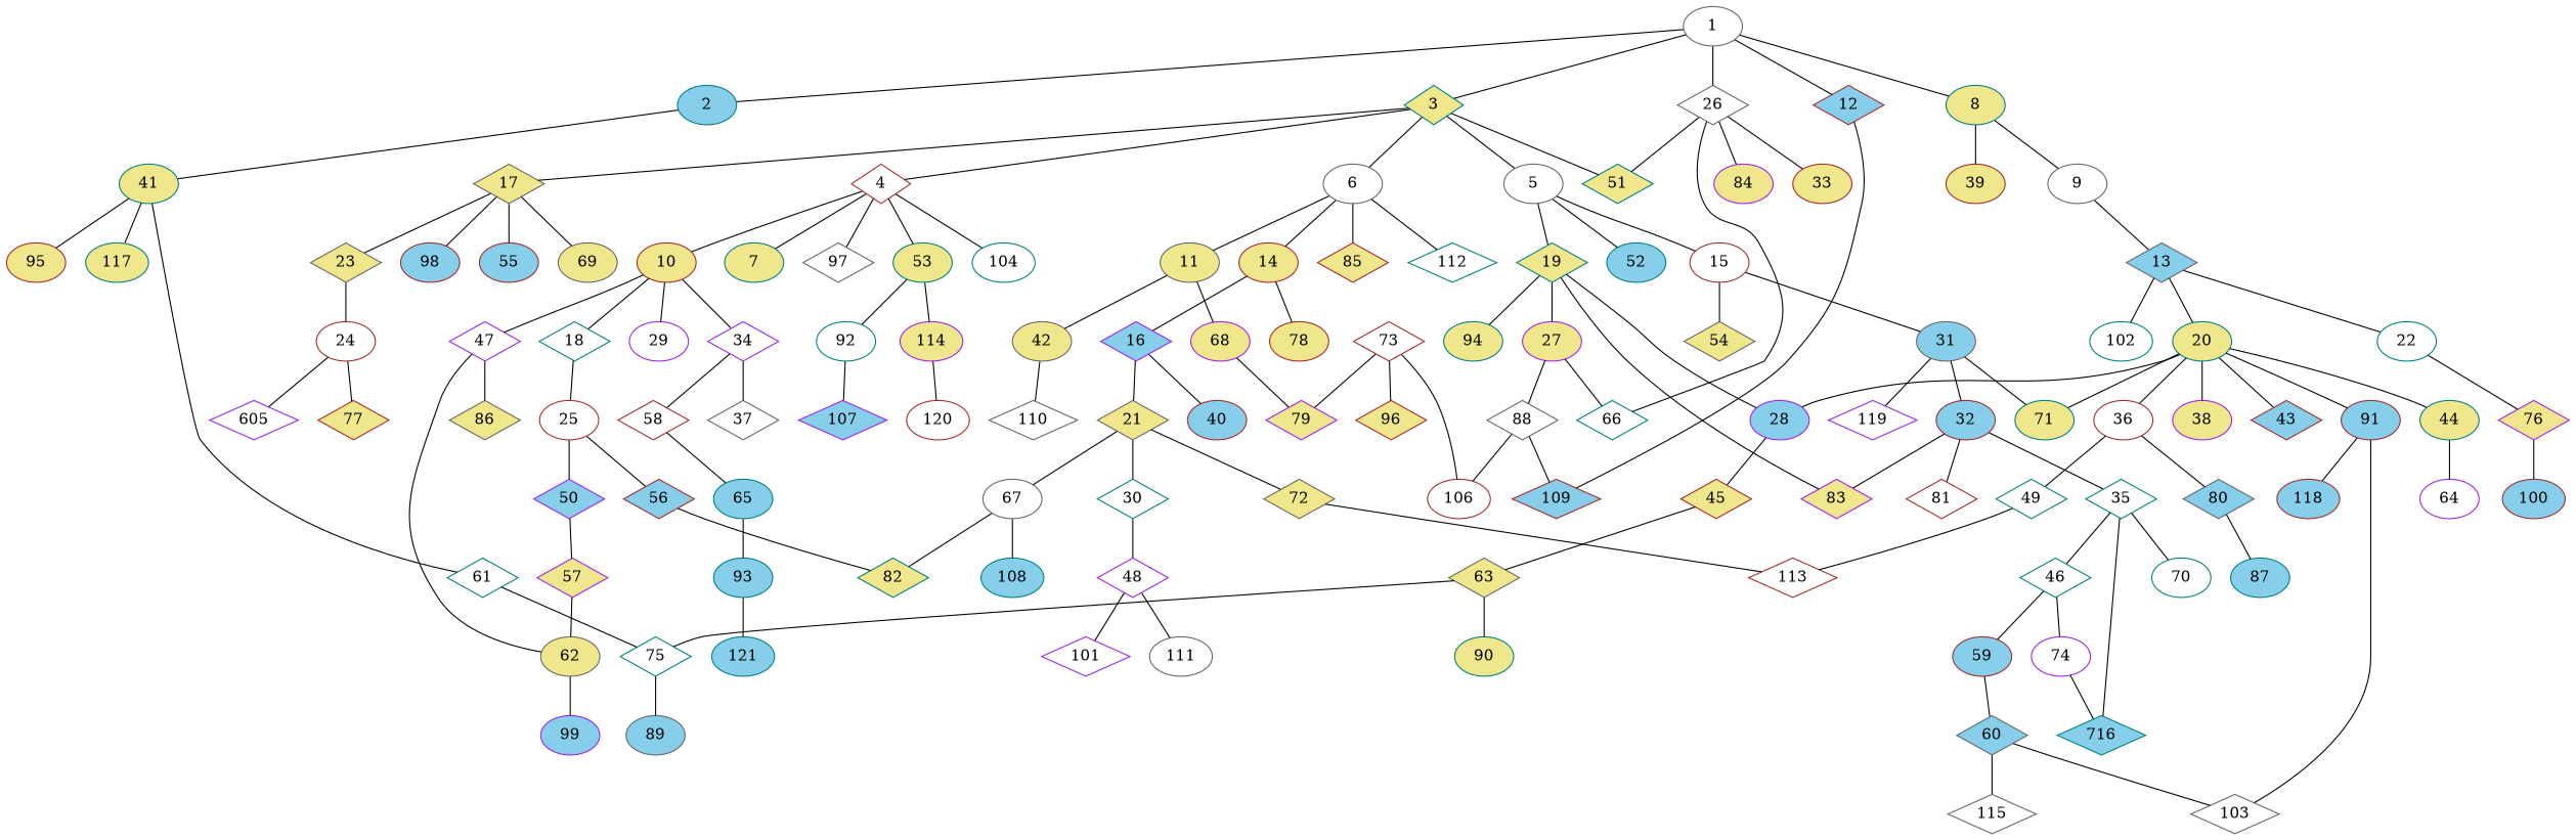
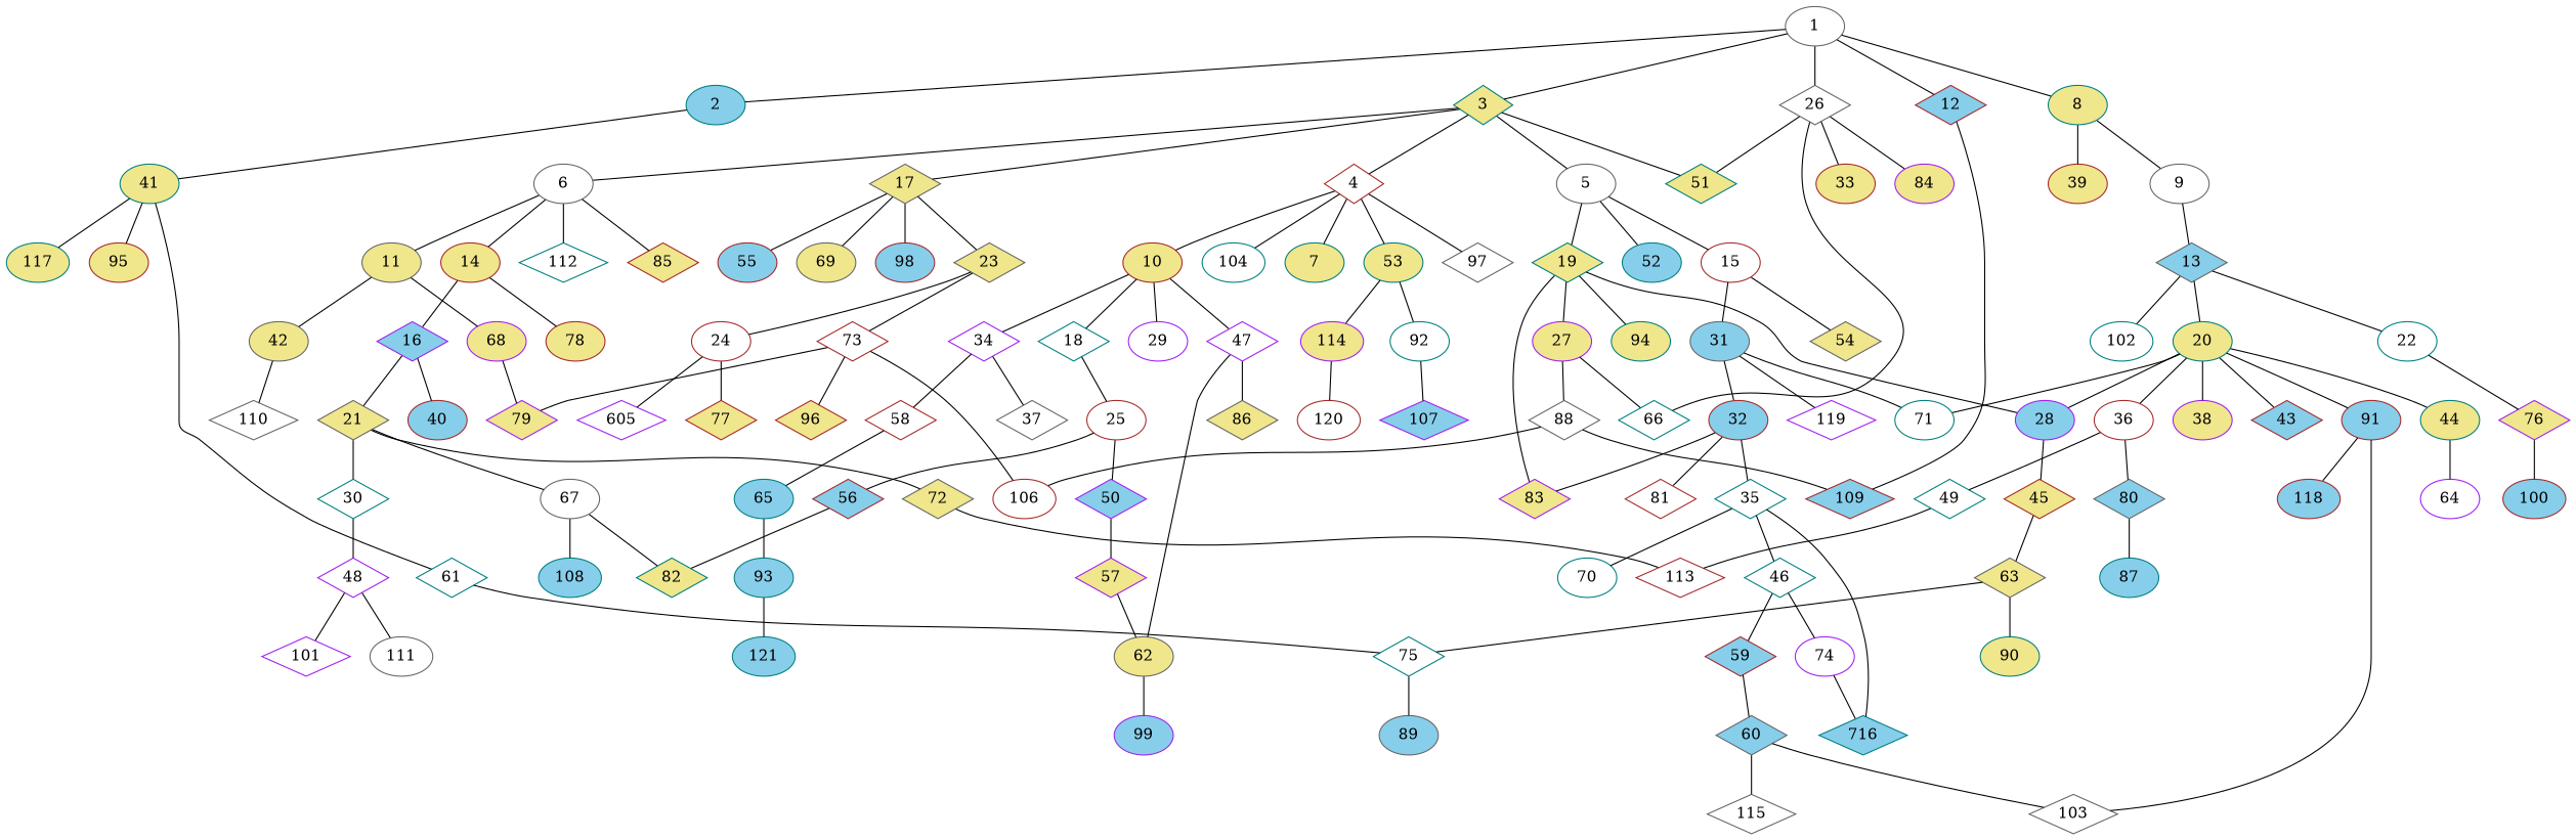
  graph {
    node [color=teal fillcolor=white shape=ellipse style=filled]
    1 [color=gray40]
    2 [fillcolor=skyblue]
    3 [fillcolor=khaki shape=diamond]
    8 [fillcolor=khaki]
    12 [color=brown fillcolor=skyblue shape=diamond]
    26 [color=gray40 shape=diamond]
    41 [fillcolor=khaki]
    4 [color=brown shape=diamond]
    5 [color=gray40]
    6 [color=gray40]
    17 [color=gray40 fillcolor=khaki shape=diamond]
    51 [fillcolor=khaki shape=diamond]
    9 [color=gray40]
    39 [color=brown fillcolor=khaki]
    109 [color=brown fillcolor=skyblue shape=diamond]
    33 [color=brown fillcolor=khaki]
    66 [shape=diamond]
    84 [color=purple fillcolor=khaki]
    61 [shape=diamond]
    95 [color=brown fillcolor=khaki]
    117 [fillcolor=khaki]
    7 [fillcolor=khaki]
    10 [color=brown fillcolor=khaki]
    53 [fillcolor=khaki]
    97 [color=gray40 shape=diamond]
    104
    15 [color=brown]
    19 [fillcolor=khaki shape=diamond]
    52 [fillcolor=skyblue]
    11 [color=gray40 fillcolor=khaki]
    14 [color=brown fillcolor=khaki]
    85 [color=brown fillcolor=khaki shape=diamond]
    112 [shape=diamond]
    23 [color=gray40 fillcolor=khaki shape=diamond]
    55 [color=brown fillcolor=skyblue]
    69 [color=gray40 fillcolor=khaki]
    98 [color=brown fillcolor=skyblue]
    18 [shape=diamond]
    29 [color=purple]
    34 [color=purple shape=diamond]
    47 [color=purple shape=diamond]
    92
    114 [color=purple fillcolor=khaki]
    31 [color=gray40 fillcolor=skyblue]
    54 [color=gray40 fillcolor=khaki shape=diamond]
    27 [color=purple fillcolor=khaki]
    28 [color=purple fillcolor=skyblue]
    83 [color=purple fillcolor=khaki shape=diamond]
    94 [fillcolor=khaki]
    42 [color=gray40 fillcolor=khaki]
    68 [color=purple fillcolor=khaki]
    16 [color=purple fillcolor=skyblue shape=diamond]
    78 [color=brown fillcolor=khaki]
    13 [color=gray40 fillcolor=skyblue shape=diamond]
    20 [fillcolor=khaki]
    22
    102
    25 [color=brown]
    37 [color=gray40 shape=diamond]
    58 [color=brown shape=diamond]
    62 [color=gray40 fillcolor=khaki]
    86 [color=gray40 fillcolor=khaki shape=diamond]
    110 [color=gray40 shape=diamond]
    79 [color=purple fillcolor=khaki shape=diamond]
    36 [color=brown]
    38 [color=purple fillcolor=khaki]
    43 [color=brown fillcolor=skyblue shape=diamond]
    44 [fillcolor=khaki]
-   71 [fillcolor=khaki]
+   71
    91 [color=brown fillcolor=skyblue]
    76 [color=purple fillcolor=khaki shape=diamond]
    21 [color=gray40 fillcolor=khaki shape=diamond]
    40 [color=brown fillcolor=skyblue]
    32 [color=brown fillcolor=skyblue]
    119 [color=purple shape=diamond]
    30 [shape=diamond]
    67 [color=gray40]
    72 [color=gray40 fillcolor=khaki shape=diamond]
    24 [color=brown]
    73 [color=brown shape=diamond]
    50 [color=purple fillcolor=skyblue shape=diamond]
    56 [color=brown fillcolor=skyblue shape=diamond]
    88 [color=gray40 shape=diamond]
    45 [color=brown fillcolor=khaki shape=diamond]
    49 [shape=diamond]
    80 [color=gray40 fillcolor=skyblue shape=diamond]
    64 [color=purple]
    103 [color=gray40 shape=diamond]
    118 [color=brown fillcolor=skyblue]
    48 [color=purple shape=diamond]
    82 [fillcolor=khaki shape=diamond]
    108 [fillcolor=skyblue]
    113 [color=brown shape=diamond]
    100 [color=brown fillcolor=skyblue]
    77 [color=brown fillcolor=khaki shape=diamond]
    n96 [color=purple label=605 shape=diamond]
    96 [color=brown fillcolor=khaki shape=diamond]
    106 [color=brown]
    57 [color=purple fillcolor=khaki shape=diamond]
    63 [color=gray40 fillcolor=khaki shape=diamond]
    101 [color=purple shape=diamond]
    111 [color=gray40]
    35 [shape=diamond]
    81 [color=brown shape=diamond]
    46 [shape=diamond]
    70
    n107 [fillcolor=skyblue label=716 shape=diamond]
    65 [fillcolor=skyblue]
-   59 [color=brown fillcolor=skyblue]
+   59 [color=brown fillcolor=skyblue shape=diamond]
    74 [color=purple]
    87 [fillcolor=skyblue]
    75 [shape=diamond]
    90 [fillcolor=khaki]
    60 [color=gray40 fillcolor=skyblue shape=diamond]
    99 [color=purple fillcolor=skyblue]
    107 [color=purple fillcolor=skyblue shape=diamond]
    120 [color=brown]
    93 [fillcolor=skyblue]
    115 [color=gray40 shape=diamond]
    89 [color=gray40 fillcolor=skyblue]
    121 [fillcolor=skyblue]
    1 -- 2
    1 -- 3
    1 -- 8
    1 -- 12
    1 -- 26
    2 -- 41
    3 -- 4
    3 -- 5
    3 -- 6
    3 -- 17
    3 -- 51
    8 -- 9
    8 -- 39
    12 -- 109
    26 -- 51
    26 -- 33
    26 -- 66
    26 -- 84
    41 -- 61
    41 -- 95
    41 -- 117
    4 -- 7
    4 -- 10
    4 -- 53
    4 -- 97
    4 -- 104
    5 -- 15
    5 -- 19
    5 -- 52
    6 -- 11
    6 -- 14
    6 -- 85
    6 -- 112
    17 -- 23
    17 -- 55
    17 -- 69
    17 -- 98
    9 -- 13
    61 -- 75
    10 -- 18
    10 -- 29
    10 -- 34
    10 -- 47
    53 -- 92
    53 -- 114
    15 -- 31
    15 -- 54
    19 -- 27
    19 -- 28
    19 -- 83
    19 -- 94
    11 -- 42
    11 -- 68
    14 -- 16
    14 -- 78
    23 -- 24
+   23 -- 73
    18 -- 25
    34 -- 37
    34 -- 58
    47 -- 62
    47 -- 86
    92 -- 107
    114 -- 120
    31 -- 71
    31 -- 32
    31 -- 119
    27 -- 66
    27 -- 88
    28 -- 45
    42 -- 110
    68 -- 79
    16 -- 21
    16 -- 40
    13 -- 20
    13 -- 22
    13 -- 102
    20 -- 28
    20 -- 36
    20 -- 38
    20 -- 43
    20 -- 44
    20 -- 71
    20 -- 91
    22 -- 76
    25 -- 50
    25 -- 56
    58 -- 65
    62 -- 99
    36 -- 49
    36 -- 80
    44 -- 64
    91 -- 103
    91 -- 118
    76 -- 100
    21 -- 30
    21 -- 67
    21 -- 72
    32 -- 83
    32 -- 35
    32 -- 81
    30 -- 48
    67 -- 82
    67 -- 108
    72 -- 113
    24 -- 77
    24 -- n96
    73 -- 79
    73 -- 96
    73 -- 106
    50 -- 57
    56 -- 82
    88 -- 109
    88 -- 106
    45 -- 63
    49 -- 113
    80 -- 87
    48 -- 101
    48 -- 111
    57 -- 62
    63 -- 75
    63 -- 90
    35 -- 46
    35 -- 70
    35 -- n107
    46 -- 59
    46 -- 74
    65 -- 93
    59 -- 60
    74 -- n107
    75 -- 89
    60 -- 103
    60 -- 115
    93 -- 121
  }
